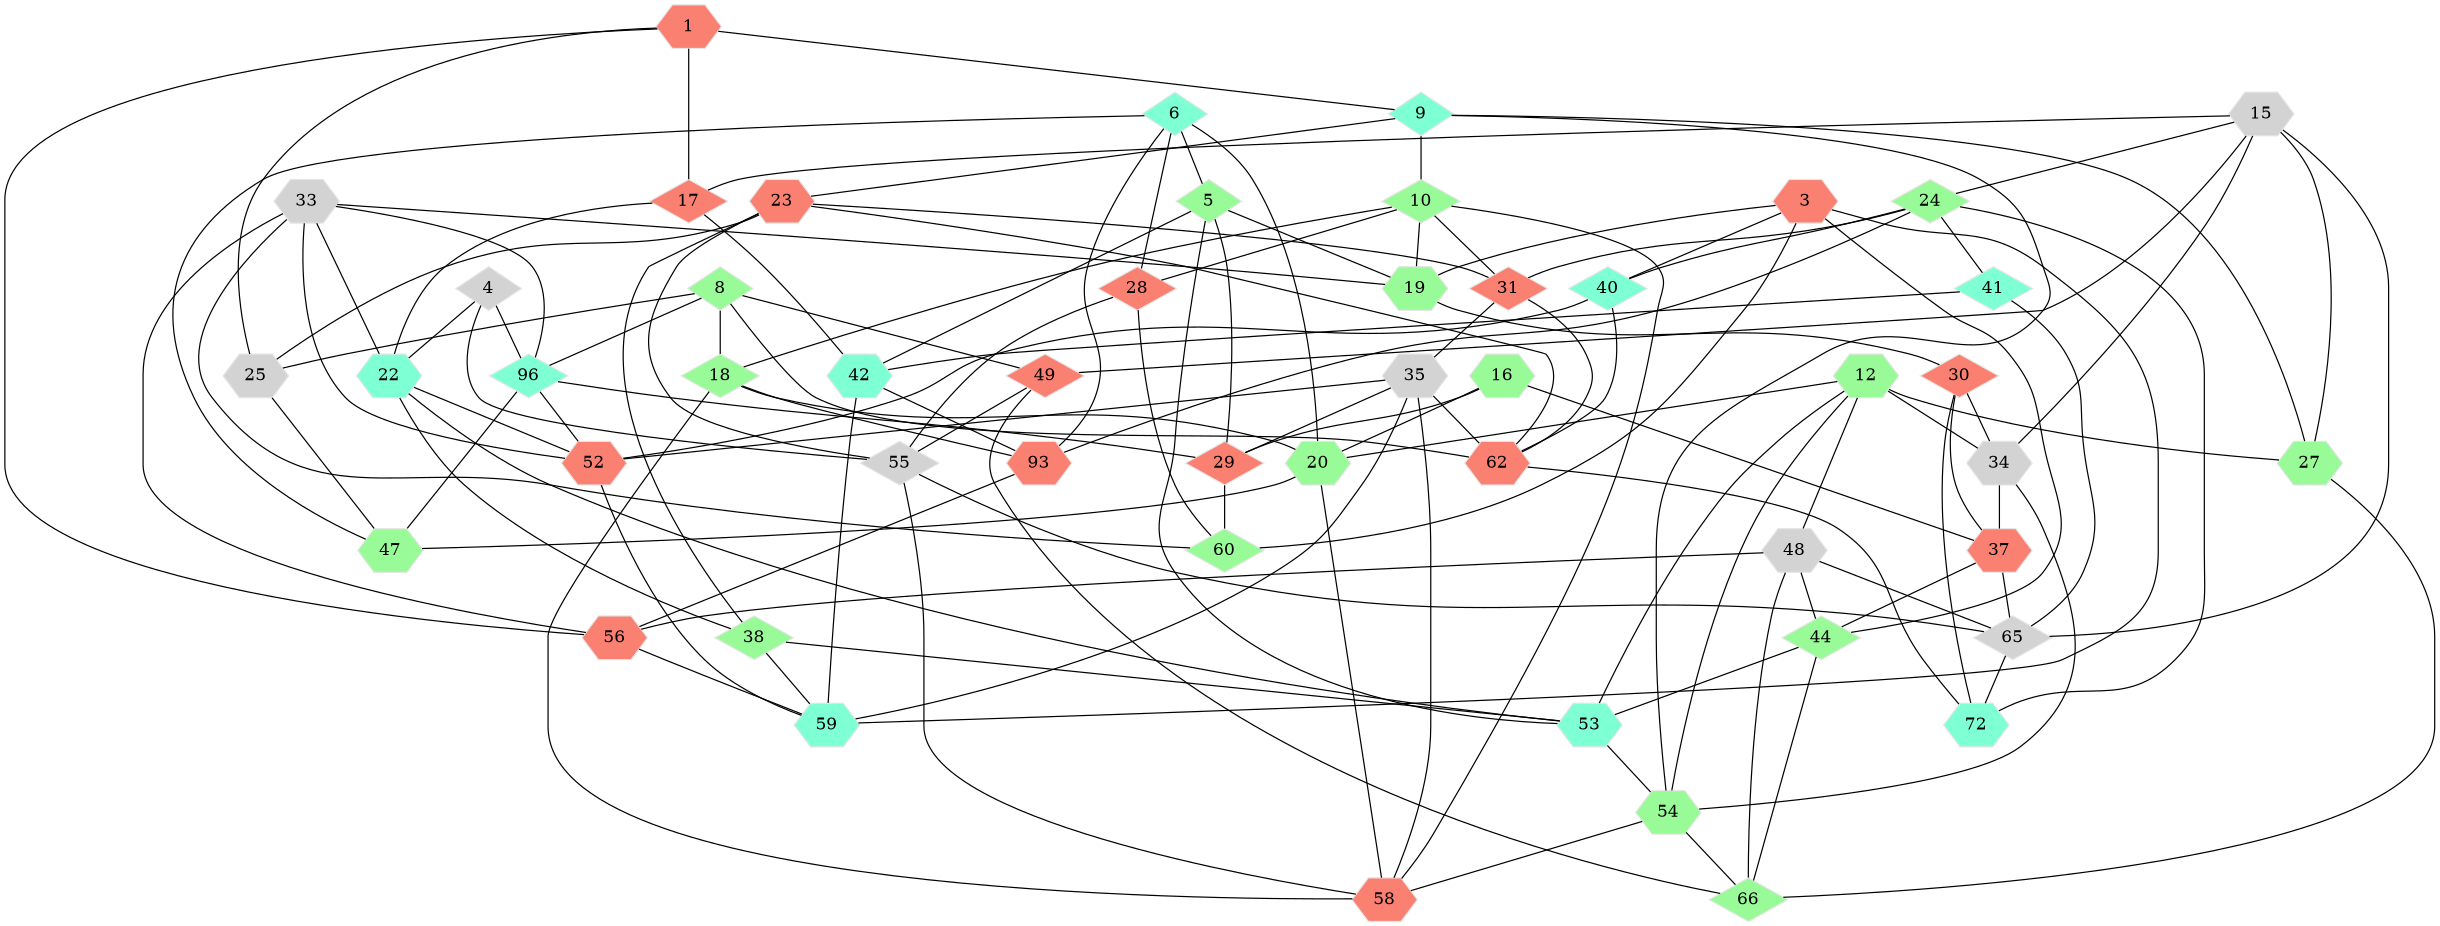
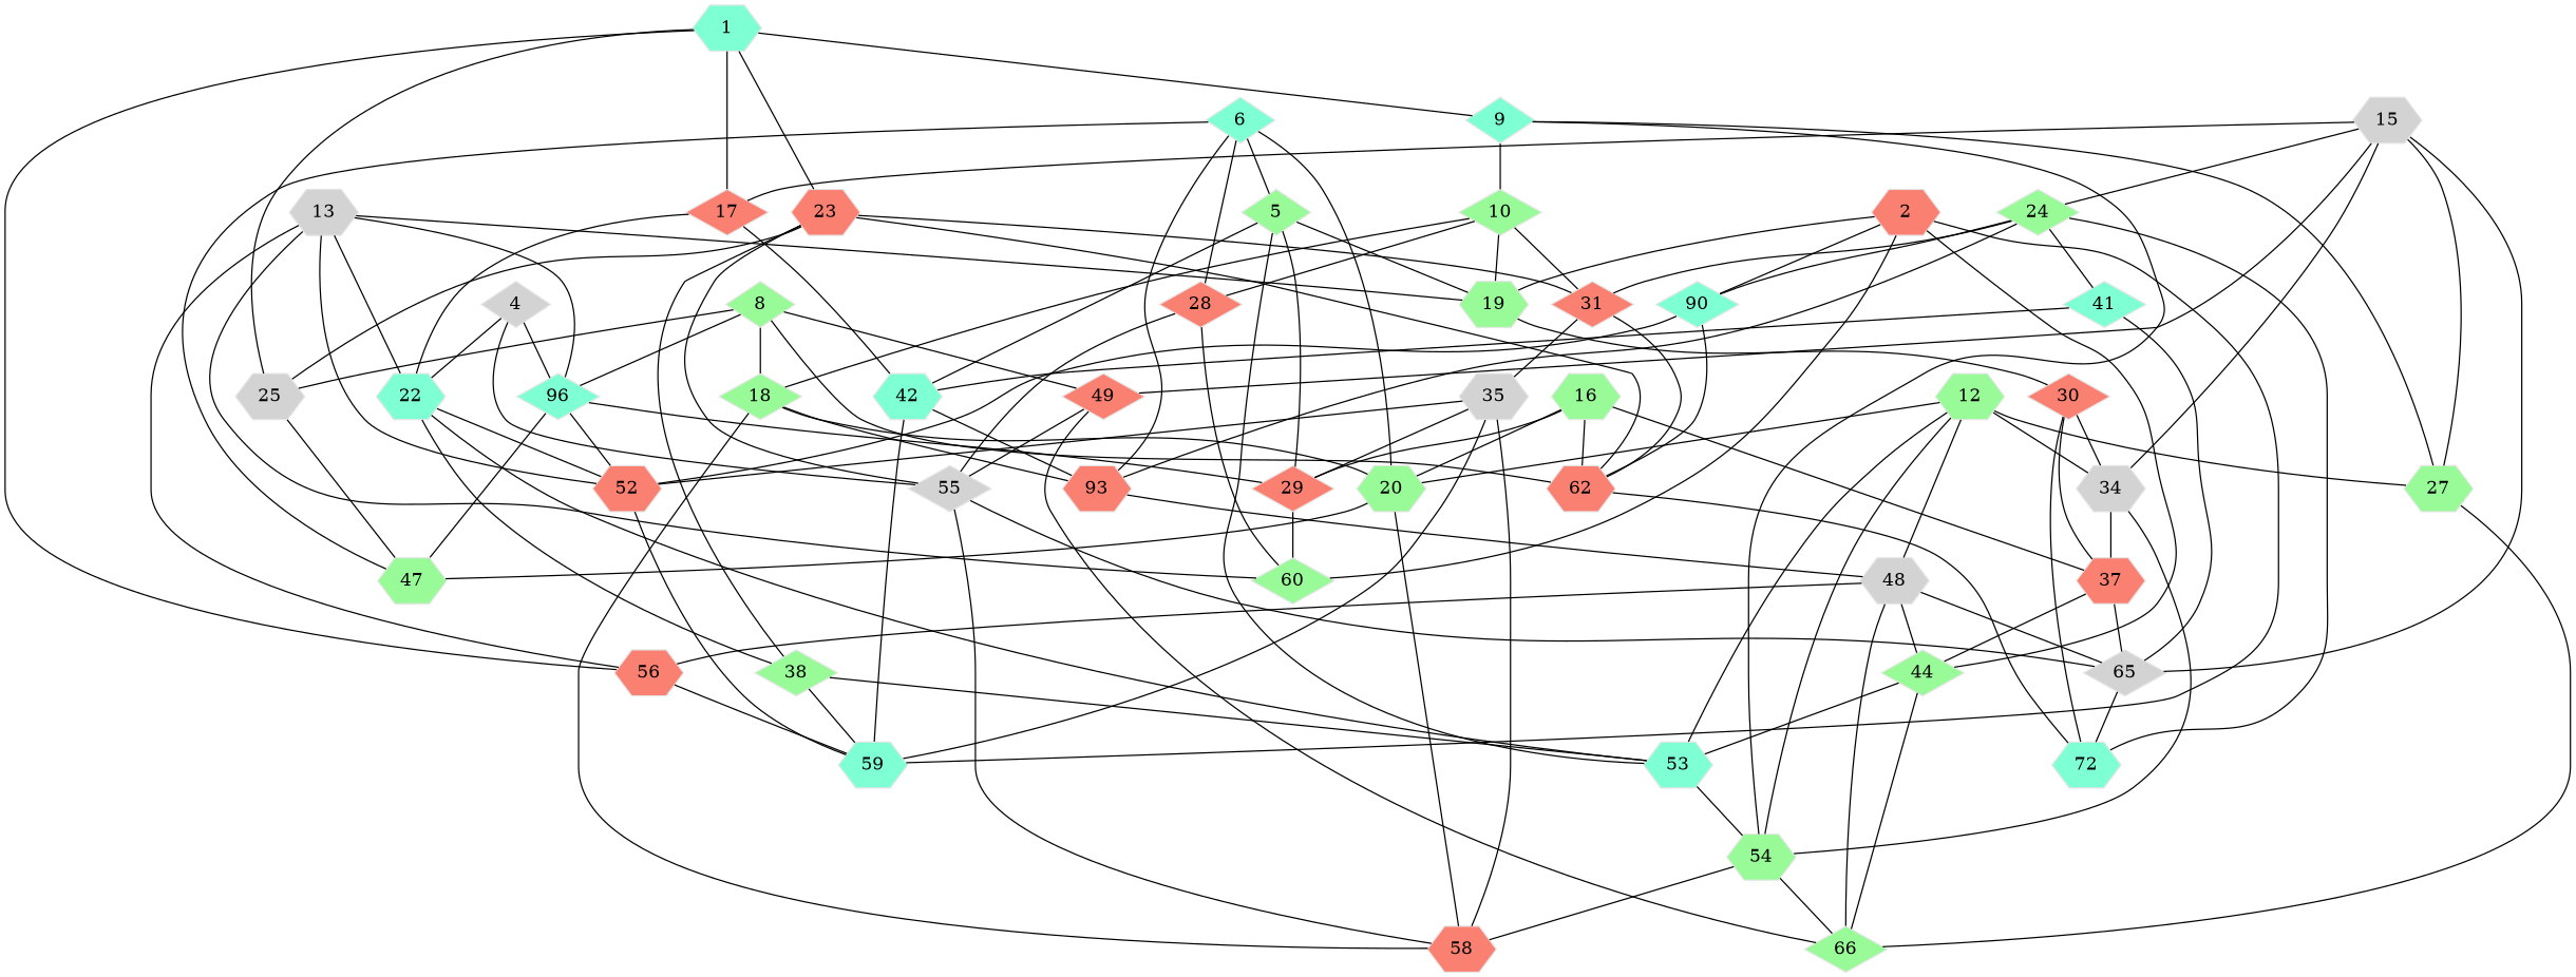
  graph {
    node [color=gray90 fillcolor=palegreen shape=hexagon style=filled]
-   1 [fillcolor=salmon super="+21"]
+   1 [fillcolor=aquamarine super="+21"]
    9 [fillcolor=aquamarine shape=diamond super="+51"]
    17 [fillcolor=salmon shape=diamond]
    23 [fillcolor=salmon super="+57"]
    25 [fillcolor=lightgrey]
    56 [fillcolor=salmon super="+64"]
    10 [shape=diamond super="+11"]
    27
    54 [super="+74"]
    22 [fillcolor=aquamarine super="+36"]
    42 [fillcolor=aquamarine super="+77"]
    55 [fillcolor=lightgrey shape=diamond super="+81"]
    31 [fillcolor=salmon shape=diamond super="+84"]
    62 [fillcolor=salmon super="+82"]
    38 [shape=diamond]
    47
    59 [fillcolor=aquamarine super="+78"]
-   2 [fillcolor=salmon super="+14" label=3]
+   2 [fillcolor=salmon super="+14"]
    19 [super="+45"]
-   40 [fillcolor=aquamarine shape=diamond]
+   40 [fillcolor=aquamarine shape=diamond label=90]
    44 [shape=diamond super="+83"]
    60 [shape=diamond]
    30 [fillcolor=salmon shape=diamond]
    52 [fillcolor=salmon super="+63"]
    53 [fillcolor=aquamarine super="+67"]
    66 [shape=diamond super="+71"]
    n27 [fillcolor=aquamarine label=6 shape=diamond super="+61"]
    5 [shape=diamond super="+6"]
    20 [super="+79"]
    28 [fillcolor=salmon shape=diamond]
    n31 [fillcolor=salmon label=93 super="+50"]
    29 [fillcolor=salmon shape=diamond super="+70"]
    58 [fillcolor=salmon super="+80"]
    16 [super="+85"]
    37 [fillcolor=salmon super="+75"]
    4 [fillcolor=lightgrey shape=diamond]
    n37 [fillcolor=aquamarine label=96 shape=diamond super="+69"]
    65 [fillcolor=lightgrey shape=diamond super="+76"]
    41 [fillcolor=aquamarine shape=diamond]
    18 [shape=diamond super="+46"]
    8 [shape=diamond]
    49 [fillcolor=salmon shape=diamond]
    35 [fillcolor=lightgrey]
    12 [super="+32"]
    34 [fillcolor=lightgrey super="+73"]
    48 [fillcolor=lightgrey]
-   13 [fillcolor=lightgrey super="+68" label=33]
+   13 [fillcolor=lightgrey super="+68"]
    15 [fillcolor=lightgrey super="+39"]
    24 [shape=diamond super="+33"]
    72 [fillcolor=aquamarine]
    1 -- 9
    1 -- 17
-   9 -- 23
+   1 -- 23
    1 -- 25
    1 -- 56
    9 -- 10
    9 -- 27
    9 -- 54
    17 -- 22
    17 -- 42
    23 -- 25
    23 -- 55
    23 -- 31
    23 -- 62
    23 -- 38
    25 -- 47
    56 -- 59
    10 -- 31
    10 -- 19
    10 -- 28
-   10 -- 58
    10 -- 18
    27 -- 66
    54 -- 66
    54 -- 58
    22 -- 38
    22 -- 52
    22 -- 53
    42 -- 59
    42 -- n31 [weight=2]
    55 -- 58
    55 -- 65
    31 -- 62
    31 -- 35
    62 -- 72
    38 -- 59
    38 -- 53
    2 -- 59 [weight=2]
    2 -- 19
    2 -- 40
    2 -- 44
    2 -- 60
    19 -- 30
    40 -- 62
    40 -- 52
    44 -- 53
    44 -- 66
    30 -- 37
    30 -- 34
    30 -- 72
    52 -- 59
    53 -- 54
    n27 -- 47
    n27 -- 5 [weight=2]
    n27 -- 20
    n27 -- 28
    n27 -- n31
    5 -- 42
    5 -- 19
    5 -- 53
    5 -- 29
    20 -- 47
    20 -- 58
    28 -- 55
    28 -- 60
-   n31 -- 56
+   n31 -- 48
    29 -- 60
-   35 -- 62
+   16 -- 62
    16 -- 20
    16 -- 29 [weight=2]
    16 -- 37
    37 -- 44 [weight=2]
    37 -- 65
    4 -- 22
    4 -- 55
    4 -- n37
    n37 -- 47
    n37 -- 52
    n37 -- 29
    65 -- 72
    41 -- 42
    41 -- 65
    18 -- 20
    18 -- n31
    18 -- 58
    8 -- 25
    8 -- 62
    8 -- n37
    8 -- 18
    8 -- 49
    49 -- 55
    49 -- 66
    35 -- 59
    35 -- 52
    35 -- 29
    35 -- 58
    12 -- 27
    12 -- 54
    12 -- 53
    12 -- 20
    12 -- 34
    12 -- 48
    34 -- 54
    34 -- 37
    48 -- 56
    48 -- 44
    48 -- 66
    48 -- 65
    13 -- 56
    13 -- 22
    13 -- 19
    13 -- 60
    13 -- 52
    13 -- n37
    15 -- 17
    15 -- 27
    15 -- 65
    15 -- 49
    15 -- 34
    15 -- 24
    24 -- 31
    24 -- 40
    24 -- n31
    24 -- 41
    24 -- 72
  }
